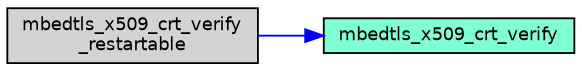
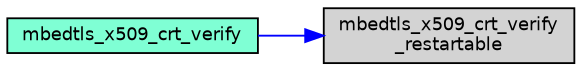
  digraph {
    rankdir=LR
    node [color=black fontname=Helvetica fontsize=10 shape=record style=filled]
    n1 [fillcolor=aquamarine fontcolor=black height=0.2 label=mbedtls_x509_crt_verify width=0.4]
    n2 [fillcolor=lightgrey height=0.2 label="mbedtls_x509_crt_verify\l_restartable" width=0.4]
-   n2 -> n1 [color=blue fontname=Helvetica fontsize=10 labelfontname=Helvetica labelfontsize=10 style=solid]
+   n1 -> n2 [color=blue fontname=Helvetica fontsize=10 labelfontname=Helvetica labelfontsize=10 style=solid]
  }
